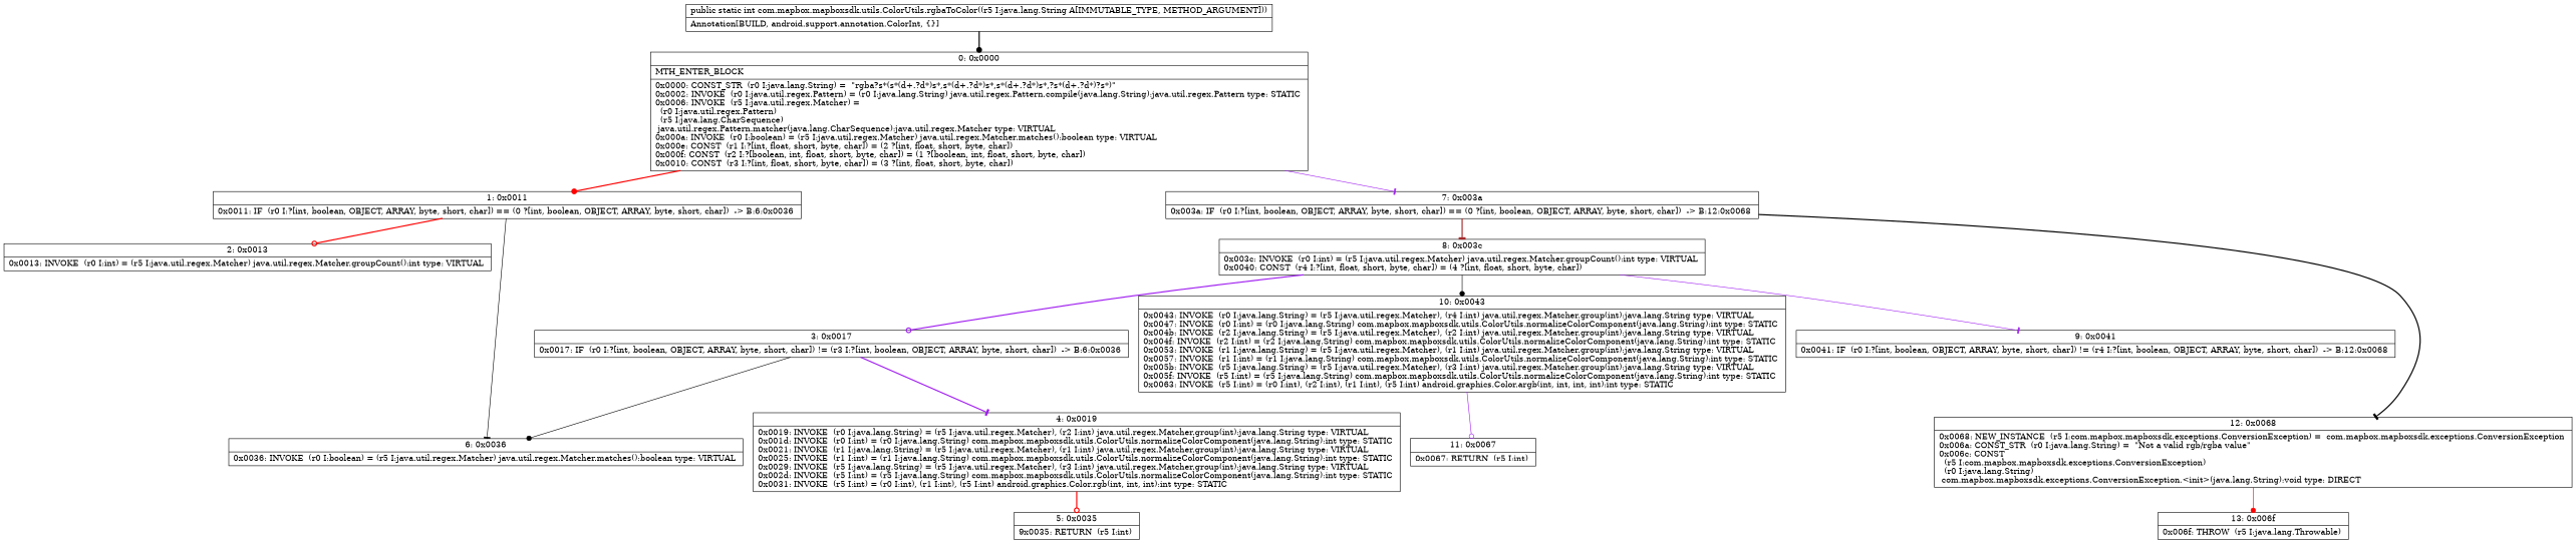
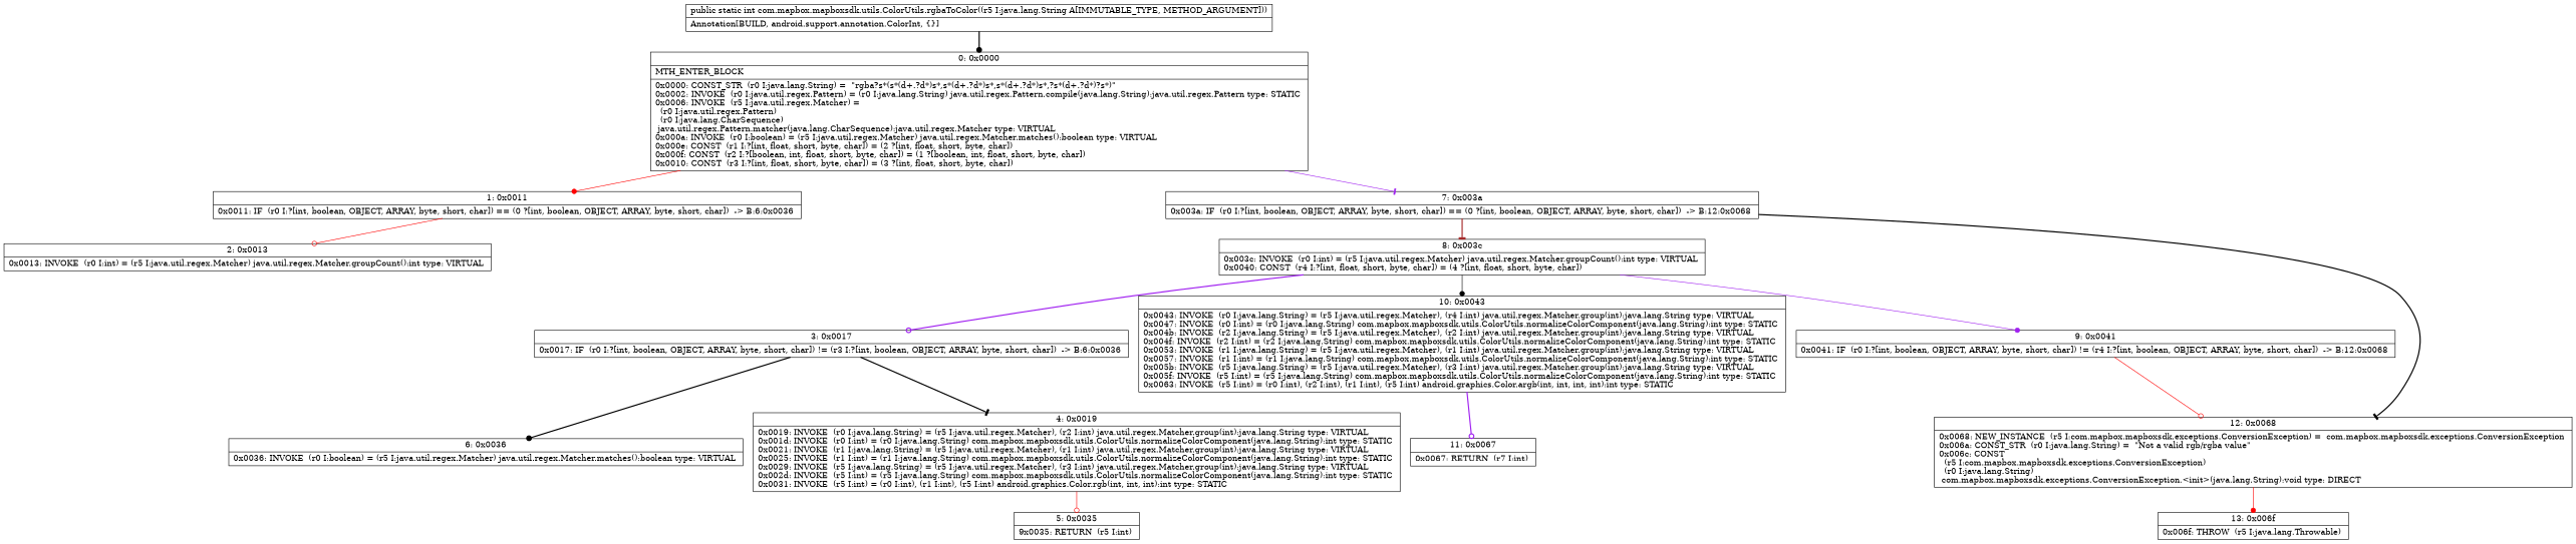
  digraph {
    node [shape=record]
    edge [arrowhead=dot color=black style=bold]
-   n1 [label="{0\:\ 0x0000|MTH_ENTER_BLOCK\l|0x0000: CONST_STR  (r0 I:java.lang.String) =  \"rgba?s*(s*(d+.?d*)s*,s*(d+.?d*)s*,s*(d+.?d*)s*,?s*(d+.?d*)?s*)\" \l0x0002: INVOKE  (r0 I:java.util.regex.Pattern) = (r0 I:java.lang.String) java.util.regex.Pattern.compile(java.lang.String):java.util.regex.Pattern type: STATIC \l0x0006: INVOKE  (r5 I:java.util.regex.Matcher) = \l  (r0 I:java.util.regex.Pattern)\l  (r5 I:java.lang.CharSequence)\l java.util.regex.Pattern.matcher(java.lang.CharSequence):java.util.regex.Matcher type: VIRTUAL \l0x000a: INVOKE  (r0 I:boolean) = (r5 I:java.util.regex.Matcher) java.util.regex.Matcher.matches():boolean type: VIRTUAL \l0x000e: CONST  (r1 I:?[int, float, short, byte, char]) = (2 ?[int, float, short, byte, char]) \l0x000f: CONST  (r2 I:?[boolean, int, float, short, byte, char]) = (1 ?[boolean, int, float, short, byte, char]) \l0x0010: CONST  (r3 I:?[int, float, short, byte, char]) = (3 ?[int, float, short, byte, char]) \l}"]
+   n1 [label="{0\:\ 0x0000|MTH_ENTER_BLOCK\l|0x0000: CONST_STR  (r0 I:java.lang.String) =  \"rgba?s*(s*(d+.?d*)s*,s*(d+.?d*)s*,s*(d+.?d*)s*,?s*(d+.?d*)?s*)\" \l0x0002: INVOKE  (r0 I:java.util.regex.Pattern) = (r0 I:java.lang.String) java.util.regex.Pattern.compile(java.lang.String):java.util.regex.Pattern type: STATIC \l0x0006: INVOKE  (r5 I:java.util.regex.Matcher) = \l  (r0 I:java.util.regex.Pattern)\l  (r0 I:java.lang.CharSequence)\l java.util.regex.Pattern.matcher(java.lang.CharSequence):java.util.regex.Matcher type: VIRTUAL \l0x000a: INVOKE  (r0 I:boolean) = (r5 I:java.util.regex.Matcher) java.util.regex.Matcher.matches():boolean type: VIRTUAL \l0x000e: CONST  (r1 I:?[int, float, short, byte, char]) = (2 ?[int, float, short, byte, char]) \l0x000f: CONST  (r2 I:?[boolean, int, float, short, byte, char]) = (1 ?[boolean, int, float, short, byte, char]) \l0x0010: CONST  (r3 I:?[int, float, short, byte, char]) = (3 ?[int, float, short, byte, char]) \l}"]
    n2 [label="{1\:\ 0x0011|0x0011: IF  (r0 I:?[int, boolean, OBJECT, ARRAY, byte, short, char]) == (0 ?[int, boolean, OBJECT, ARRAY, byte, short, char])  \-\> B:6:0x0036 \l}"]
    n3 [label="{7\:\ 0x003a|0x003a: IF  (r0 I:?[int, boolean, OBJECT, ARRAY, byte, short, char]) == (0 ?[int, boolean, OBJECT, ARRAY, byte, short, char])  \-\> B:12:0x0068 \l}"]
    n4 [label="{2\:\ 0x0013|0x0013: INVOKE  (r0 I:int) = (r5 I:java.util.regex.Matcher) java.util.regex.Matcher.groupCount():int type: VIRTUAL \l}"]
    n5 [label="{6\:\ 0x0036|0x0036: INVOKE  (r0 I:boolean) = (r5 I:java.util.regex.Matcher) java.util.regex.Matcher.matches():boolean type: VIRTUAL \l}"]
    n6 [label="{3\:\ 0x0017|0x0017: IF  (r0 I:?[int, boolean, OBJECT, ARRAY, byte, short, char]) != (r3 I:?[int, boolean, OBJECT, ARRAY, byte, short, char])  \-\> B:6:0x0036 \l}"]
    n7 [label="{4\:\ 0x0019|0x0019: INVOKE  (r0 I:java.lang.String) = (r5 I:java.util.regex.Matcher), (r2 I:int) java.util.regex.Matcher.group(int):java.lang.String type: VIRTUAL \l0x001d: INVOKE  (r0 I:int) = (r0 I:java.lang.String) com.mapbox.mapboxsdk.utils.ColorUtils.normalizeColorComponent(java.lang.String):int type: STATIC \l0x0021: INVOKE  (r1 I:java.lang.String) = (r5 I:java.util.regex.Matcher), (r1 I:int) java.util.regex.Matcher.group(int):java.lang.String type: VIRTUAL \l0x0025: INVOKE  (r1 I:int) = (r1 I:java.lang.String) com.mapbox.mapboxsdk.utils.ColorUtils.normalizeColorComponent(java.lang.String):int type: STATIC \l0x0029: INVOKE  (r5 I:java.lang.String) = (r5 I:java.util.regex.Matcher), (r3 I:int) java.util.regex.Matcher.group(int):java.lang.String type: VIRTUAL \l0x002d: INVOKE  (r5 I:int) = (r5 I:java.lang.String) com.mapbox.mapboxsdk.utils.ColorUtils.normalizeColorComponent(java.lang.String):int type: STATIC \l0x0031: INVOKE  (r5 I:int) = (r0 I:int), (r1 I:int), (r5 I:int) android.graphics.Color.rgb(int, int, int):int type: STATIC \l}"]
    n8 [label="{5\:\ 0x0035|9x0035: RETURN  (r5 I:int) \l}"]
    n9 [label="{8\:\ 0x003c|0x003c: INVOKE  (r0 I:int) = (r5 I:java.util.regex.Matcher) java.util.regex.Matcher.groupCount():int type: VIRTUAL \l0x0040: CONST  (r4 I:?[int, float, short, byte, char]) = (4 ?[int, float, short, byte, char]) \l}"]
    n10 [label="{12\:\ 0x0068|0x0068: NEW_INSTANCE  (r5 I:com.mapbox.mapboxsdk.exceptions.ConversionException) =  com.mapbox.mapboxsdk.exceptions.ConversionException \l0x006a: CONST_STR  (r0 I:java.lang.String) =  \"Not a valid rgb\/rgba value\" \l0x006c: CONST  \l  (r5 I:com.mapbox.mapboxsdk.exceptions.ConversionException)\l  (r0 I:java.lang.String)\l com.mapbox.mapboxsdk.exceptions.ConversionException.\<init\>(java.lang.String):void type: DIRECT \l}"]
    n11 [label="{9\:\ 0x0041|0x0041: IF  (r0 I:?[int, boolean, OBJECT, ARRAY, byte, short, char]) != (r4 I:?[int, boolean, OBJECT, ARRAY, byte, short, char])  \-\> B:12:0x0068 \l}"]
    n12 [label="{10\:\ 0x0043|0x0043: INVOKE  (r0 I:java.lang.String) = (r5 I:java.util.regex.Matcher), (r4 I:int) java.util.regex.Matcher.group(int):java.lang.String type: VIRTUAL \l0x0047: INVOKE  (r0 I:int) = (r0 I:java.lang.String) com.mapbox.mapboxsdk.utils.ColorUtils.normalizeColorComponent(java.lang.String):int type: STATIC \l0x004b: INVOKE  (r2 I:java.lang.String) = (r5 I:java.util.regex.Matcher), (r2 I:int) java.util.regex.Matcher.group(int):java.lang.String type: VIRTUAL \l0x004f: INVOKE  (r2 I:int) = (r2 I:java.lang.String) com.mapbox.mapboxsdk.utils.ColorUtils.normalizeColorComponent(java.lang.String):int type: STATIC \l0x0053: INVOKE  (r1 I:java.lang.String) = (r5 I:java.util.regex.Matcher), (r1 I:int) java.util.regex.Matcher.group(int):java.lang.String type: VIRTUAL \l0x0057: INVOKE  (r1 I:int) = (r1 I:java.lang.String) com.mapbox.mapboxsdk.utils.ColorUtils.normalizeColorComponent(java.lang.String):int type: STATIC \l0x005b: INVOKE  (r5 I:java.lang.String) = (r5 I:java.util.regex.Matcher), (r3 I:int) java.util.regex.Matcher.group(int):java.lang.String type: VIRTUAL \l0x005f: INVOKE  (r5 I:int) = (r5 I:java.lang.String) com.mapbox.mapboxsdk.utils.ColorUtils.normalizeColorComponent(java.lang.String):int type: STATIC \l0x0063: INVOKE  (r5 I:int) = (r0 I:int), (r2 I:int), (r1 I:int), (r5 I:int) android.graphics.Color.argb(int, int, int, int):int type: STATIC \l}"]
    n13 [label="{13\:\ 0x006f|0x006f: THROW  (r5 I:java.lang.Throwable) \l}"]
-   n14 [label="{11\:\ 0x0067|0x0067: RETURN  (r5 I:int) \l}"]
+   n14 [label="{11\:\ 0x0067|0x0067: RETURN  (r7 I:int) \l}"]
    n15 [label="{public static int com.mapbox.mapboxsdk.utils.ColorUtils.rgbaToColor((r5 I:java.lang.String A[IMMUTABLE_TYPE, METHOD_ARGUMENT]))  | Annotation[BUILD, android.support.annotation.ColorInt, \{\}]\l}"]
-   n1 -> n2 [color=red]
+   n1 -> n2 [color=red style=solid]
    n1 -> n3 [arrowhead=tee color=purple style=solid]
-   n2 -> n4 [arrowhead=odot color=red]
-   n2 -> n5 [arrowhead=tee style=solid]
+   n2 -> n4 [arrowhead=odot color=red style=solid]
    n3 -> n9 [arrowhead=tee color=brown]
    n3 -> n10 [arrowhead=tee]
-   n6 -> n5 [style=solid]
-   n6 -> n7 [arrowhead=tee color=purple]
-   n7 -> n8 [arrowhead=odot color=red]
+   n6 -> n5
+   n6 -> n7 [arrowhead=tee]
+   n7 -> n8 [arrowhead=odot color=red style=solid]
    n9 -> n6 [arrowhead=odot color=purple]
-   n9 -> n11 [arrowhead=tee color=purple style=solid]
+   n9 -> n11 [color=purple style=solid]
    n9 -> n12 [style=solid]
    n10 -> n13 [color=red style=solid]
-   n12 -> n14 [arrowhead=odot color=purple style=solid]
+   n11 -> n10 [arrowhead=odot color=red style=solid]
+   n12 -> n14 [arrowhead=odot color=purple]
    n15 -> n1
  }
